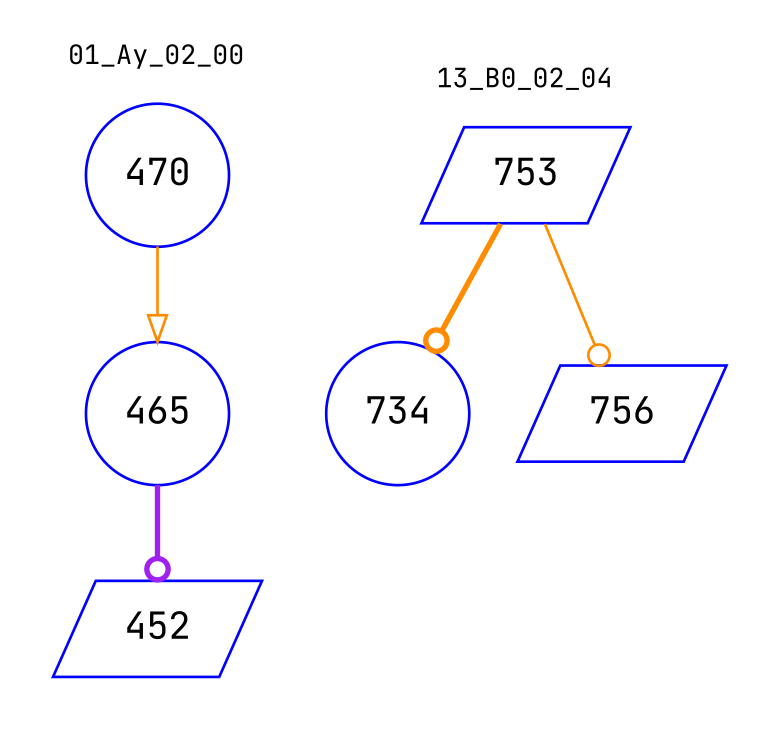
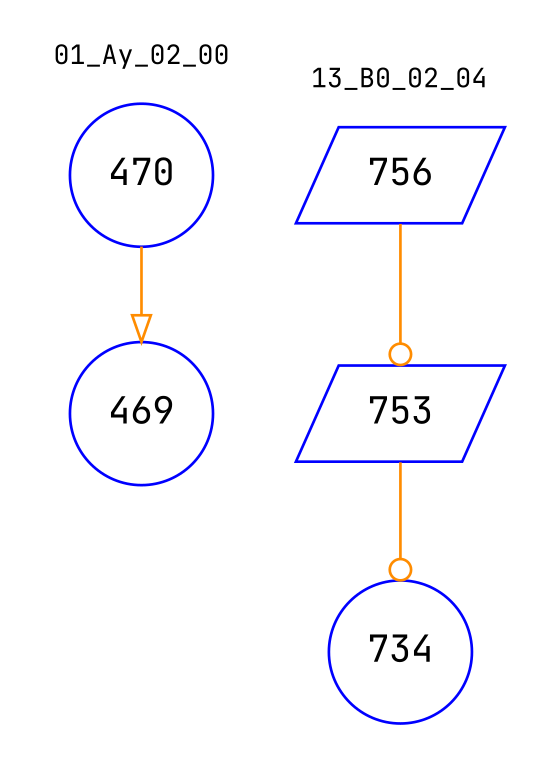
  digraph {
    fontname="JetBrains Mono"
    node [color=blue fontname="JetBrains Mono" shape=circle]
    edge [arrowhead=odot color=darkorange fontname="JetBrains Mono" style=bold]
-   n1 [label=465]
-   n2 [label=452 shape=parallelogram]
+   n1 [label=469]
    n3 [label=470]
    n4 [label=753 shape=parallelogram]
    n5 [label=734]
    n6 [label=756 shape=parallelogram]
    subgraph cluster_1 {
      color=white
      fontsize=10
      label="01_Ay_02_00"
      n1
-     n2
      n3
    }
    subgraph cluster_2 {
      color=white
      fontsize=10
      label="13_B0_02_04"
      n4
      n5
      n6
    }
-   n1 -> n2 [color=purple]
    n3 -> n1 [arrowhead=onormal style=solid]
-   n4 -> n5
-   n4 -> n6 [style=solid]
+   n4 -> n5 [style=solid]
+   n6 -> n4 [style=solid]
  }
